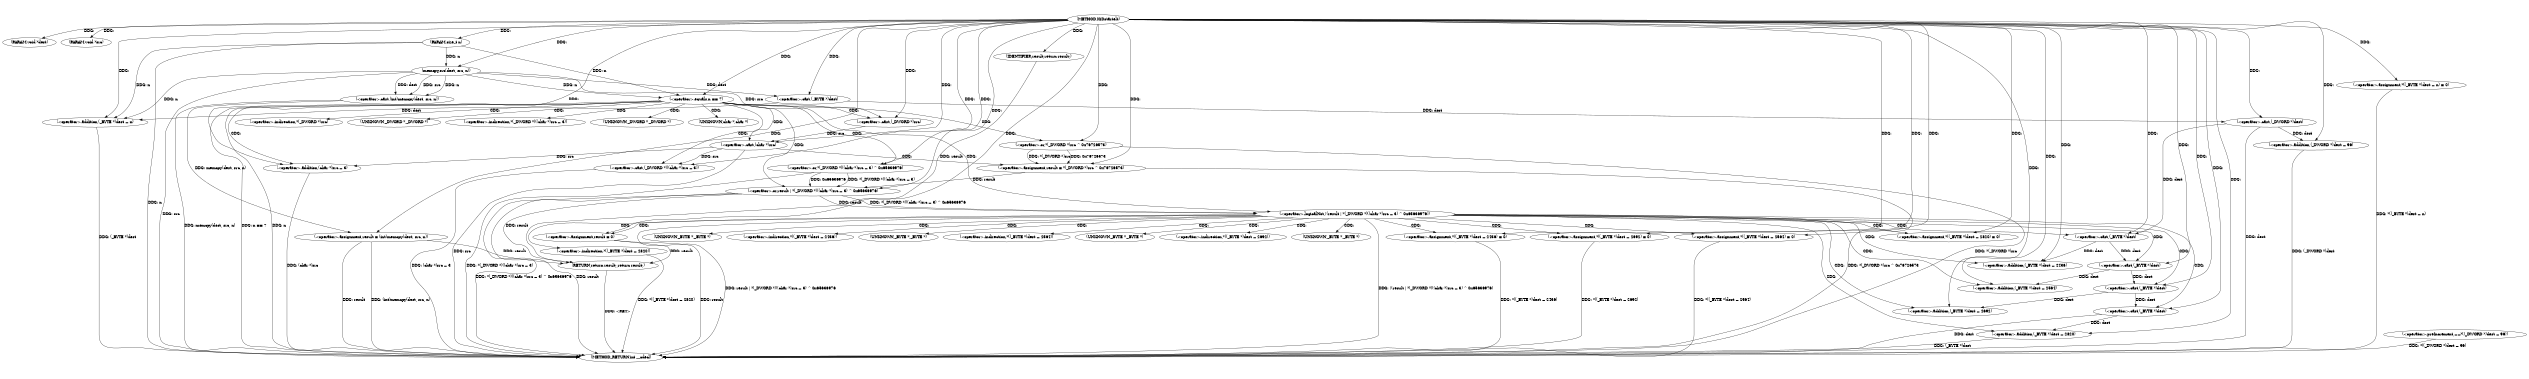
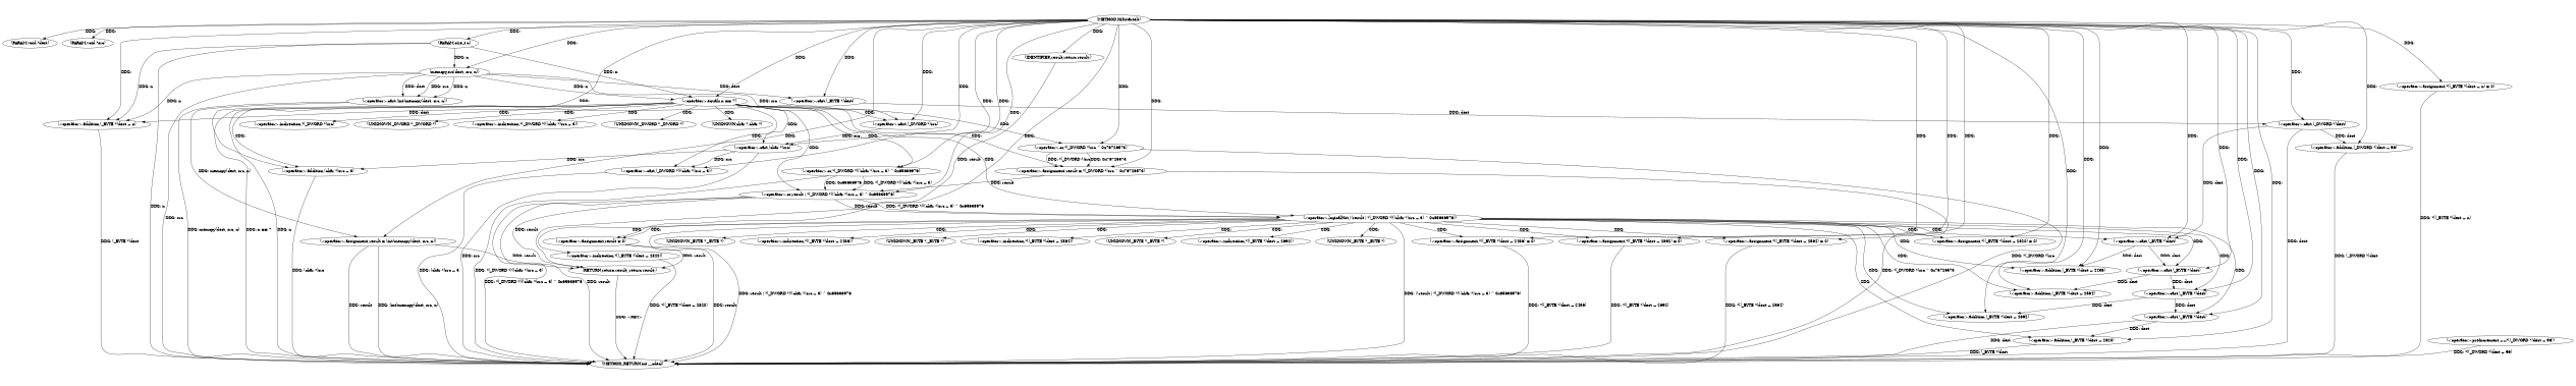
  digraph {
    n1 [label="(METHOD,IGDstartelt)"]
    n2 [label="(PARAM,void *dest)"]
    n3 [label="(PARAM,void *src)"]
    n4 [label="(PARAM,size_t n)"]
    n5 [label="(<operator>.assignment,result = (int)memcpy(dest, src, n))"]
    n6 [label="(memcpy,src(dest, src, n))"]
    n7 [label="(<operator>.assignment,*((_BYTE *)dest + n) = 0)"]
    n8 [label="(<operator>.addition,(_BYTE *)dest + n)"]
    n9 [label="(<operator>.cast,(_BYTE *)dest)"]
    n10 [label="(<operator>.addition,(_DWORD *)dest + 96)"]
    n11 [label="(<operator>.cast,(_DWORD *)dest)"]
    n12 [label="(<operator>.equals,n == 7)"]
    n13 [label="(<operator>.assignment,result = *(_DWORD *)src ^ 0x76726573)"]
    n14 [label="(<operator>.or,*(_DWORD *)src ^ 0x76726573)"]
    n15 [label="(<operator>.cast,(_DWORD *)src)"]
    n16 [label="(<operator>.or,result | *(_DWORD *)((char *)src + 3) ^ 0x65636976)"]
    n17 [label="(<operator>.or,*(_DWORD *)((char *)src + 3) ^ 0x65636976)"]
    n18 [label="(<operator>.cast,(_DWORD *)((char *)src + 3))"]
    n19 [label="(<operator>.addition,(char *)src + 3)"]
    n20 [label="(<operator>.cast,(char *)src)"]
    n21 [label="(<operator>.assignment,result = 0)"]
    n22 [label="(<operator>.assignment,*((_BYTE *)dest + 2436) = 0)"]
    n23 [label="(<operator>.addition,(_BYTE *)dest + 2436)"]
    n24 [label="(<operator>.cast,(_BYTE *)dest)"]
    n25 [label="(<operator>.assignment,*((_BYTE *)dest + 2564) = 0)"]
    n26 [label="(<operator>.addition,(_BYTE *)dest + 2564)"]
    n27 [label="(<operator>.cast,(_BYTE *)dest)"]
    n28 [label="(<operator>.assignment,*((_BYTE *)dest + 2692) = 0)"]
    n29 [label="(<operator>.addition,(_BYTE *)dest + 2692)"]
    n30 [label="(<operator>.cast,(_BYTE *)dest)"]
    n31 [label="(<operator>.assignment,*((_BYTE *)dest + 2820) = 0)"]
    n32 [label="(<operator>.addition,(_BYTE *)dest + 2820)"]
    n33 [label="(<operator>.cast,(_BYTE *)dest)"]
    n34 [label="(IDENTIFIER,result,return result;)"]
    n35 [label="(METHOD_RETURN,int __cdecl)"]
    n36 [label="(RETURN,return result;,return result;)"]
    n37 [label="(<operator>.cast,(int)memcpy(dest, src, n))"]
    n38 [label="(<operator>.logicalNot,!(result | *(_DWORD *)((char *)src + 3) ^ 0x65636976))"]
    n39 [label="(<operator>.indirection,*(_DWORD *)src)"]
    n40 [label="(UNKNOWN,_DWORD *,_DWORD *)"]
    n41 [label="(<operator>.indirection,*(_DWORD *)((char *)src + 3))"]
    n42 [label="(UNKNOWN,_DWORD *,_DWORD *)"]
    n43 [label="(UNKNOWN,char *,char *)"]
    n44 [label="(<operator>.preIncrement,++*((_DWORD *)dest + 96))"]
    n45 [label="(<operator>.indirection,*((_BYTE *)dest + 2436))"]
    n46 [label="(UNKNOWN,_BYTE *,_BYTE *)"]
    n47 [label="(<operator>.indirection,*((_BYTE *)dest + 2564))"]
    n48 [label="(UNKNOWN,_BYTE *,_BYTE *)"]
    n49 [label="(<operator>.indirection,*((_BYTE *)dest + 2692))"]
    n50 [label="(UNKNOWN,_BYTE *,_BYTE *)"]
    n51 [label="(<operator>.indirection,*((_BYTE *)dest + 2820))"]
    n52 [label="(UNKNOWN,_BYTE *,_BYTE *)"]
    n1 -> n2 [label="DDG: "]
    n1 -> n3 [label="DDG: "]
    n1 -> n4 [label="DDG: "]
    n1 -> n5 [label="DDG: "]
    n1 -> n6 [label="DDG: "]
    n1 -> n7 [label="DDG: "]
    n1 -> n8 [label="DDG: "]
    n1 -> n9 [label="DDG: "]
    n1 -> n10 [label="DDG: "]
    n1 -> n11 [label="DDG: "]
    n1 -> n12 [label="DDG: "]
    n1 -> n13 [label="DDG: "]
    n1 -> n14 [label="DDG: "]
    n1 -> n15 [label="DDG: "]
    n1 -> n16 [label="DDG: "]
    n1 -> n17 [label="DDG: "]
    n1 -> n18 [label="DDG: "]
    n1 -> n19 [label="DDG: "]
    n1 -> n20 [label="DDG: "]
    n1 -> n21 [label="DDG: "]
    n1 -> n22 [label="DDG: "]
    n1 -> n23 [label="DDG: "]
    n1 -> n24 [label="DDG: "]
    n1 -> n25 [label="DDG: "]
    n1 -> n26 [label="DDG: "]
    n1 -> n27 [label="DDG: "]
    n1 -> n28 [label="DDG: "]
    n1 -> n29 [label="DDG: "]
    n1 -> n30 [label="DDG: "]
    n1 -> n31 [label="DDG: "]
    n1 -> n32 [label="DDG: "]
    n1 -> n33 [label="DDG: "]
    n1 -> n34 [label="DDG: "]
    n4 -> n6 [label="DDG: n"]
    n4 -> n8 [label="DDG: n"]
    n4 -> n12 [label="DDG: n"]
    n4 -> n35 [label="DDG: n"]
    n5 -> n35 [label="DDG: result"]
    n5 -> n35 [label="DDG: (int)memcpy(dest, src, n)"]
    n5 -> n36 [label="DDG: result"]
    n6 -> n8 [label="DDG: n"]
    n6 -> n9 [label="DDG: dest"]
    n6 -> n12 [label="DDG: n"]
    n6 -> n15 [label="DDG: src"]
    n6 -> n35 [label="DDG: src"]
    n6 -> n37 [label="DDG: dest"]
    n6 -> n37 [label="DDG: src"]
    n6 -> n37 [label="DDG: n"]
    n7 -> n35 [label="DDG: *((_BYTE *)dest + n)"]
    n8 -> n35 [label="DDG: (_BYTE *)dest"]
    n9 -> n8 [label="DDG: dest"]
    n9 -> n11 [label="DDG: dest"]
    n10 -> n35 [label="DDG: (_DWORD *)dest"]
    n11 -> n10 [label="DDG: dest"]
    n11 -> n24 [label="DDG: dest"]
    n11 -> n35 [label="DDG: dest"]
-   n20 -> n13 [label="CDG: "]
+   n12 -> n13 [label="CDG: "]
    n12 -> n14 [label="CDG: "]
    n12 -> n15 [label="CDG: "]
    n12 -> n16 [label="CDG: "]
    n12 -> n17 [label="CDG: "]
    n12 -> n18 [label="CDG: "]
    n12 -> n19 [label="CDG: "]
    n12 -> n20 [label="CDG: "]
    n12 -> n35 [label="DDG: n"]
    n12 -> n35 [label="DDG: n == 7"]
    n12 -> n38 [label="CDG: "]
    n12 -> n39 [label="CDG: "]
    n12 -> n40 [label="CDG: "]
    n12 -> n41 [label="CDG: "]
    n12 -> n42 [label="CDG: "]
    n12 -> n43 [label="CDG: "]
    n13 -> n16 [label="DDG: result"]
    n13 -> n35 [label="DDG: *(_DWORD *)src ^ 0x76726573"]
    n14 -> n13 [label="DDG: *(_DWORD *)src"]
    n14 -> n13 [label="DDG: 0x76726573"]
    n14 -> n35 [label="DDG: *(_DWORD *)src"]
    n15 -> n20 [label="DDG: src"]
    n16 -> n35 [label="DDG: result"]
    n16 -> n35 [label="DDG: *(_DWORD *)((char *)src + 3) ^ 0x65636976"]
    n16 -> n36 [label="DDG: result"]
    n16 -> n38 [label="DDG: result"]
    n16 -> n38 [label="DDG: *(_DWORD *)((char *)src + 3) ^ 0x65636976"]
    n17 -> n16 [label="DDG: *(_DWORD *)((char *)src + 3)"]
    n17 -> n16 [label="DDG: 0x65636976"]
    n17 -> n35 [label="DDG: *(_DWORD *)((char *)src + 3)"]
    n18 -> n35 [label="DDG: (char *)src + 3"]
    n19 -> n35 [label="DDG: (char *)src"]
    n20 -> n18 [label="DDG: src"]
    n20 -> n19 [label="DDG: src"]
    n20 -> n35 [label="DDG: src"]
    n21 -> n35 [label="DDG: result"]
    n21 -> n36 [label="DDG: result"]
    n22 -> n35 [label="DDG: *((_BYTE *)dest + 2436)"]
    n24 -> n23 [label="DDG: dest"]
    n24 -> n27 [label="DDG: dest"]
    n25 -> n35 [label="DDG: *((_BYTE *)dest + 2564)"]
    n27 -> n26 [label="DDG: dest"]
    n27 -> n30 [label="DDG: dest"]
    n28 -> n35 [label="DDG: *((_BYTE *)dest + 2692)"]
    n30 -> n29 [label="DDG: dest"]
    n30 -> n33 [label="DDG: dest"]
    n32 -> n35 [label="DDG: (_BYTE *)dest"]
    n33 -> n32 [label="DDG: dest"]
    n33 -> n35 [label="DDG: dest"]
    n34 -> n36 [label="DDG: result"]
    n36 -> n35 [label="DDG: <RET>"]
    n37 -> n5 [label="DDG: memcpy(dest, src, n)"]
    n37 -> n35 [label="DDG: memcpy(dest, src, n)"]
    n38 -> n21 [label="CDG: "]
    n38 -> n22 [label="CDG: "]
    n38 -> n23 [label="CDG: "]
    n38 -> n24 [label="CDG: "]
    n38 -> n25 [label="CDG: "]
    n38 -> n26 [label="CDG: "]
    n38 -> n27 [label="CDG: "]
    n38 -> n28 [label="CDG: "]
    n38 -> n29 [label="CDG: "]
    n38 -> n30 [label="CDG: "]
    n38 -> n31 [label="CDG: "]
    n38 -> n32 [label="CDG: "]
    n38 -> n33 [label="CDG: "]
    n38 -> n35 [label="DDG: result | *(_DWORD *)((char *)src + 3) ^ 0x65636976"]
    n38 -> n35 [label="DDG: !(result | *(_DWORD *)((char *)src + 3) ^ 0x65636976)"]
    n38 -> n45 [label="CDG: "]
    n38 -> n46 [label="CDG: "]
    n38 -> n47 [label="CDG: "]
    n38 -> n48 [label="CDG: "]
    n38 -> n49 [label="CDG: "]
    n38 -> n50 [label="CDG: "]
    n38 -> n51 [label="CDG: "]
    n38 -> n52 [label="CDG: "]
    n44 -> n35 [label="DDG: *((_DWORD *)dest + 96)"]
    n51 -> n35 [label="DDG: *((_BYTE *)dest + 2820)"]
  }
